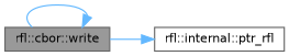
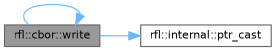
  digraph {
    rankdir=LR
    fontname="DejaVu Sans"
    node [fontname="DejaVu Sans" fontsize=10 shape=box style=filled]
    edge [color=steelblue1 fontname="DejaVu Sans" fontsize=10 labelfontname=Helvetica labelfontsize=10 style=solid]
    n1 [color=gray40 fillcolor=grey60 fontcolor=black height=0.2 label="rfl::cbor::write" width=0.4]
-   n2 [color=grey40 fillcolor=white height=0.2 label="rfl::internal::ptr_rfl" width=0.4]
+   n2 [color=grey40 fillcolor=white height=0.2 label="rfl::internal::ptr_cast" width=0.4]
    n1 -> n1
    n1 -> n2
  }
